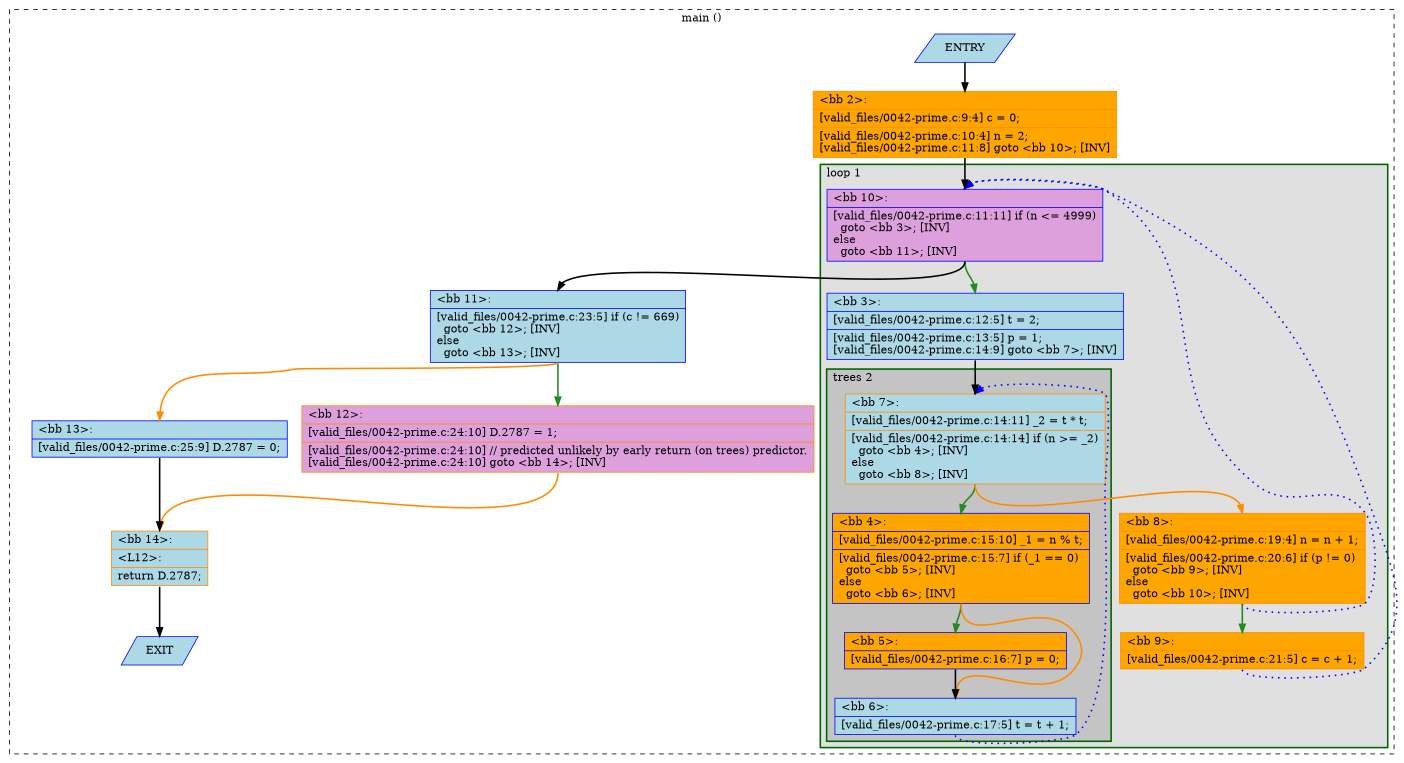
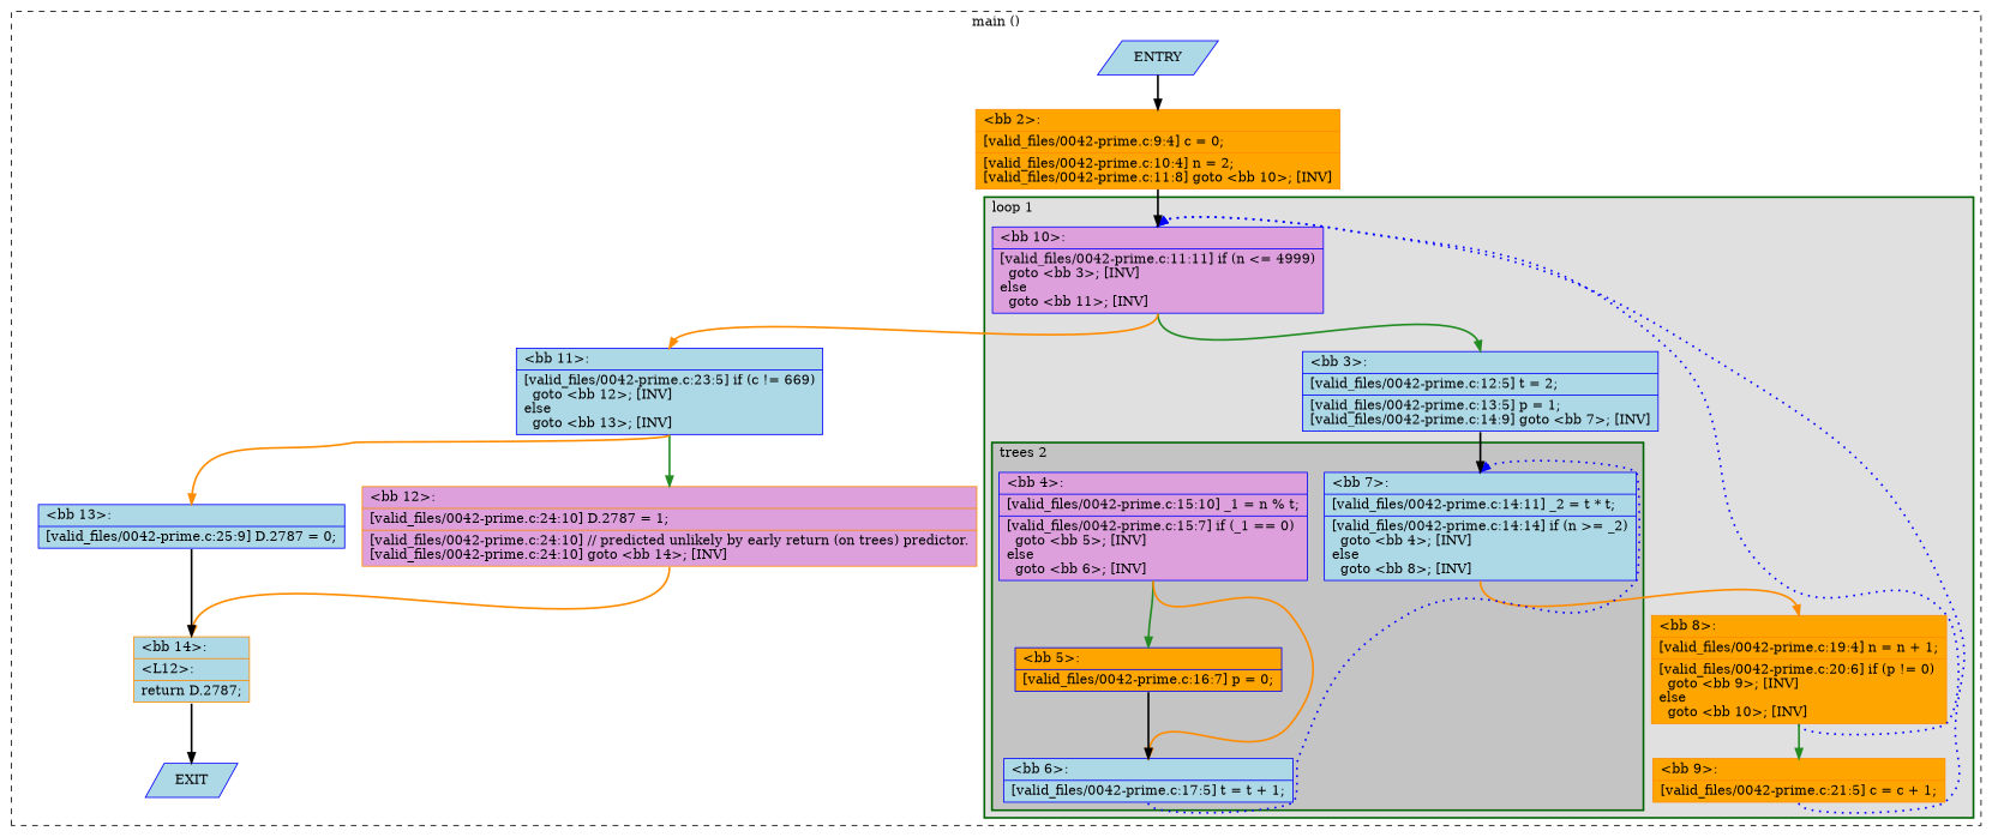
  digraph {
    node [color=blue fillcolor=lightblue shape=record style=filled]
    edge [color=black constraint=true headport=n style="solid,bold" tailport=s weight=10]
-   n1 [color=darkorange label="{\<bb\ 7\>:\l|[valid_files/0042-prime.c:14:11]\ _2\ =\ t\ *\ t;\l|[valid_files/0042-prime.c:14:14]\ if\ (n\ \>=\ _2)\l\ \ goto\ \<bb\ 4\>;\ [INV]\lelse\l\ \ goto\ \<bb\ 8\>;\ [INV]\l}"]
-   n2 [fillcolor=orange label="{\<bb\ 4\>:\l|[valid_files/0042-prime.c:15:10]\ _1\ =\ n\ %\ t;\l|[valid_files/0042-prime.c:15:7]\ if\ (_1\ ==\ 0)\l\ \ goto\ \<bb\ 5\>;\ [INV]\lelse\l\ \ goto\ \<bb\ 6\>;\ [INV]\l}"]
+   n1 [label="{\<bb\ 7\>:\l|[valid_files/0042-prime.c:14:11]\ _2\ =\ t\ *\ t;\l|[valid_files/0042-prime.c:14:14]\ if\ (n\ \>=\ _2)\l\ \ goto\ \<bb\ 4\>;\ [INV]\lelse\l\ \ goto\ \<bb\ 8\>;\ [INV]\l}"]
+   n2 [fillcolor=plum label="{\<bb\ 4\>:\l|[valid_files/0042-prime.c:15:10]\ _1\ =\ n\ %\ t;\l|[valid_files/0042-prime.c:15:7]\ if\ (_1\ ==\ 0)\l\ \ goto\ \<bb\ 5\>;\ [INV]\lelse\l\ \ goto\ \<bb\ 6\>;\ [INV]\l}"]
    n3 [fillcolor=orange label="{\<bb\ 5\>:\l|[valid_files/0042-prime.c:16:7]\ p\ =\ 0;\l}"]
    n4 [label="{\<bb\ 6\>:\l|[valid_files/0042-prime.c:17:5]\ t\ =\ t\ +\ 1;\l}"]
    n5 [fillcolor=plum label="{\<bb\ 10\>:\l|[valid_files/0042-prime.c:11:11]\ if\ (n\ \<=\ 4999)\l\ \ goto\ \<bb\ 3\>;\ [INV]\lelse\l\ \ goto\ \<bb\ 11\>;\ [INV]\l}"]
    n6 [label="{\<bb\ 3\>:\l|[valid_files/0042-prime.c:12:5]\ t\ =\ 2;\l|[valid_files/0042-prime.c:13:5]\ p\ =\ 1;\l[valid_files/0042-prime.c:14:9]\ goto\ \<bb\ 7\>;\ [INV]\l}"]
    n7 [color=darkorange fillcolor=orange label="{\<bb\ 8\>:\l|[valid_files/0042-prime.c:19:4]\ n\ =\ n\ +\ 1;\l|[valid_files/0042-prime.c:20:6]\ if\ (p\ !=\ 0)\l\ \ goto\ \<bb\ 9\>;\ [INV]\lelse\l\ \ goto\ \<bb\ 10\>;\ [INV]\l}"]
    n8 [color=darkorange fillcolor=orange label="{\<bb\ 9\>:\l|[valid_files/0042-prime.c:21:5]\ c\ =\ c\ +\ 1;\l}"]
    n9 [label="{\<bb\ 11\>:\l|[valid_files/0042-prime.c:23:5]\ if\ (c\ !=\ 669)\l\ \ goto\ \<bb\ 12\>;\ [INV]\lelse\l\ \ goto\ \<bb\ 13\>;\ [INV]\l}"]
    n10 [label=ENTRY shape=parallelogram]
    n11 [label=EXIT shape=parallelogram]
    n12 [color=darkorange fillcolor=orange label="{\<bb\ 2\>:\l|[valid_files/0042-prime.c:9:4]\ c\ =\ 0;\l|[valid_files/0042-prime.c:10:4]\ n\ =\ 2;\l[valid_files/0042-prime.c:11:8]\ goto\ \<bb\ 10\>;\ [INV]\l}"]
    n13 [color=darkorange fillcolor=plum label="{\<bb\ 12\>:\l|[valid_files/0042-prime.c:24:10]\ D.2787\ =\ 1;\l|[valid_files/0042-prime.c:24:10]\ //\ predicted\ unlikely\ by\ early\ return\ (on\ trees)\ predictor.\l[valid_files/0042-prime.c:24:10]\ goto\ \<bb\ 14\>;\ [INV]\l}"]
    n14 [label="{\<bb\ 13\>:\l|[valid_files/0042-prime.c:25:9]\ D.2787\ =\ 0;\l}"]
    n15 [color=darkorange label="{\<bb\ 14\>:\l|\<L12\>:\l|return\ D.2787;\l}"]
    subgraph cluster_1 {
      color=black
      label="main ()"
      style=dashed
      n9
      n10
      n11
      n12
      n13
      n14
      n15
      subgraph cluster_2 {
        color=darkgreen
        fillcolor=grey88
        label="loop 1"
        labeljust=l
        penwidth=2
        style=filled
        n5
        n6
        n7
        n8
        subgraph cluster_3 {
          color=darkgreen
          fillcolor=grey77
          label="trees 2"
          labeljust=l
          penwidth=2
          style=filled
          n1
          n2
          n3
          n4
        }
      }
    }
-   n1 -> n2 [color=forestgreen]
    n1 -> n7 [color=darkorange]
    n2 -> n3 [color=forestgreen]
    n2 -> n4 [color=darkorange]
    n3 -> n4 [weight=100]
    n4 -> n1 [color=blue constraint=false style="dotted,bold"]
    n5 -> n6 [color=forestgreen]
-   n5 -> n9
+   n5 -> n9 [color=darkorange]
    n6 -> n1 [weight=100]
    n7 -> n5 [color=blue constraint=false style="dotted,bold"]
    n7 -> n8 [color=forestgreen]
    n8 -> n5 [color=blue constraint=false style="dotted,bold"]
    n9 -> n13 [color=forestgreen]
    n9 -> n14 [color=darkorange]
    n10 -> n11 [style=invis color="" weight=""]
    n10 -> n12 [weight=100]
    n12 -> n5 [weight=100]
    n13 -> n15 [color=darkorange weight=100]
    n14 -> n15 [weight=100]
    n15 -> n11
  }
